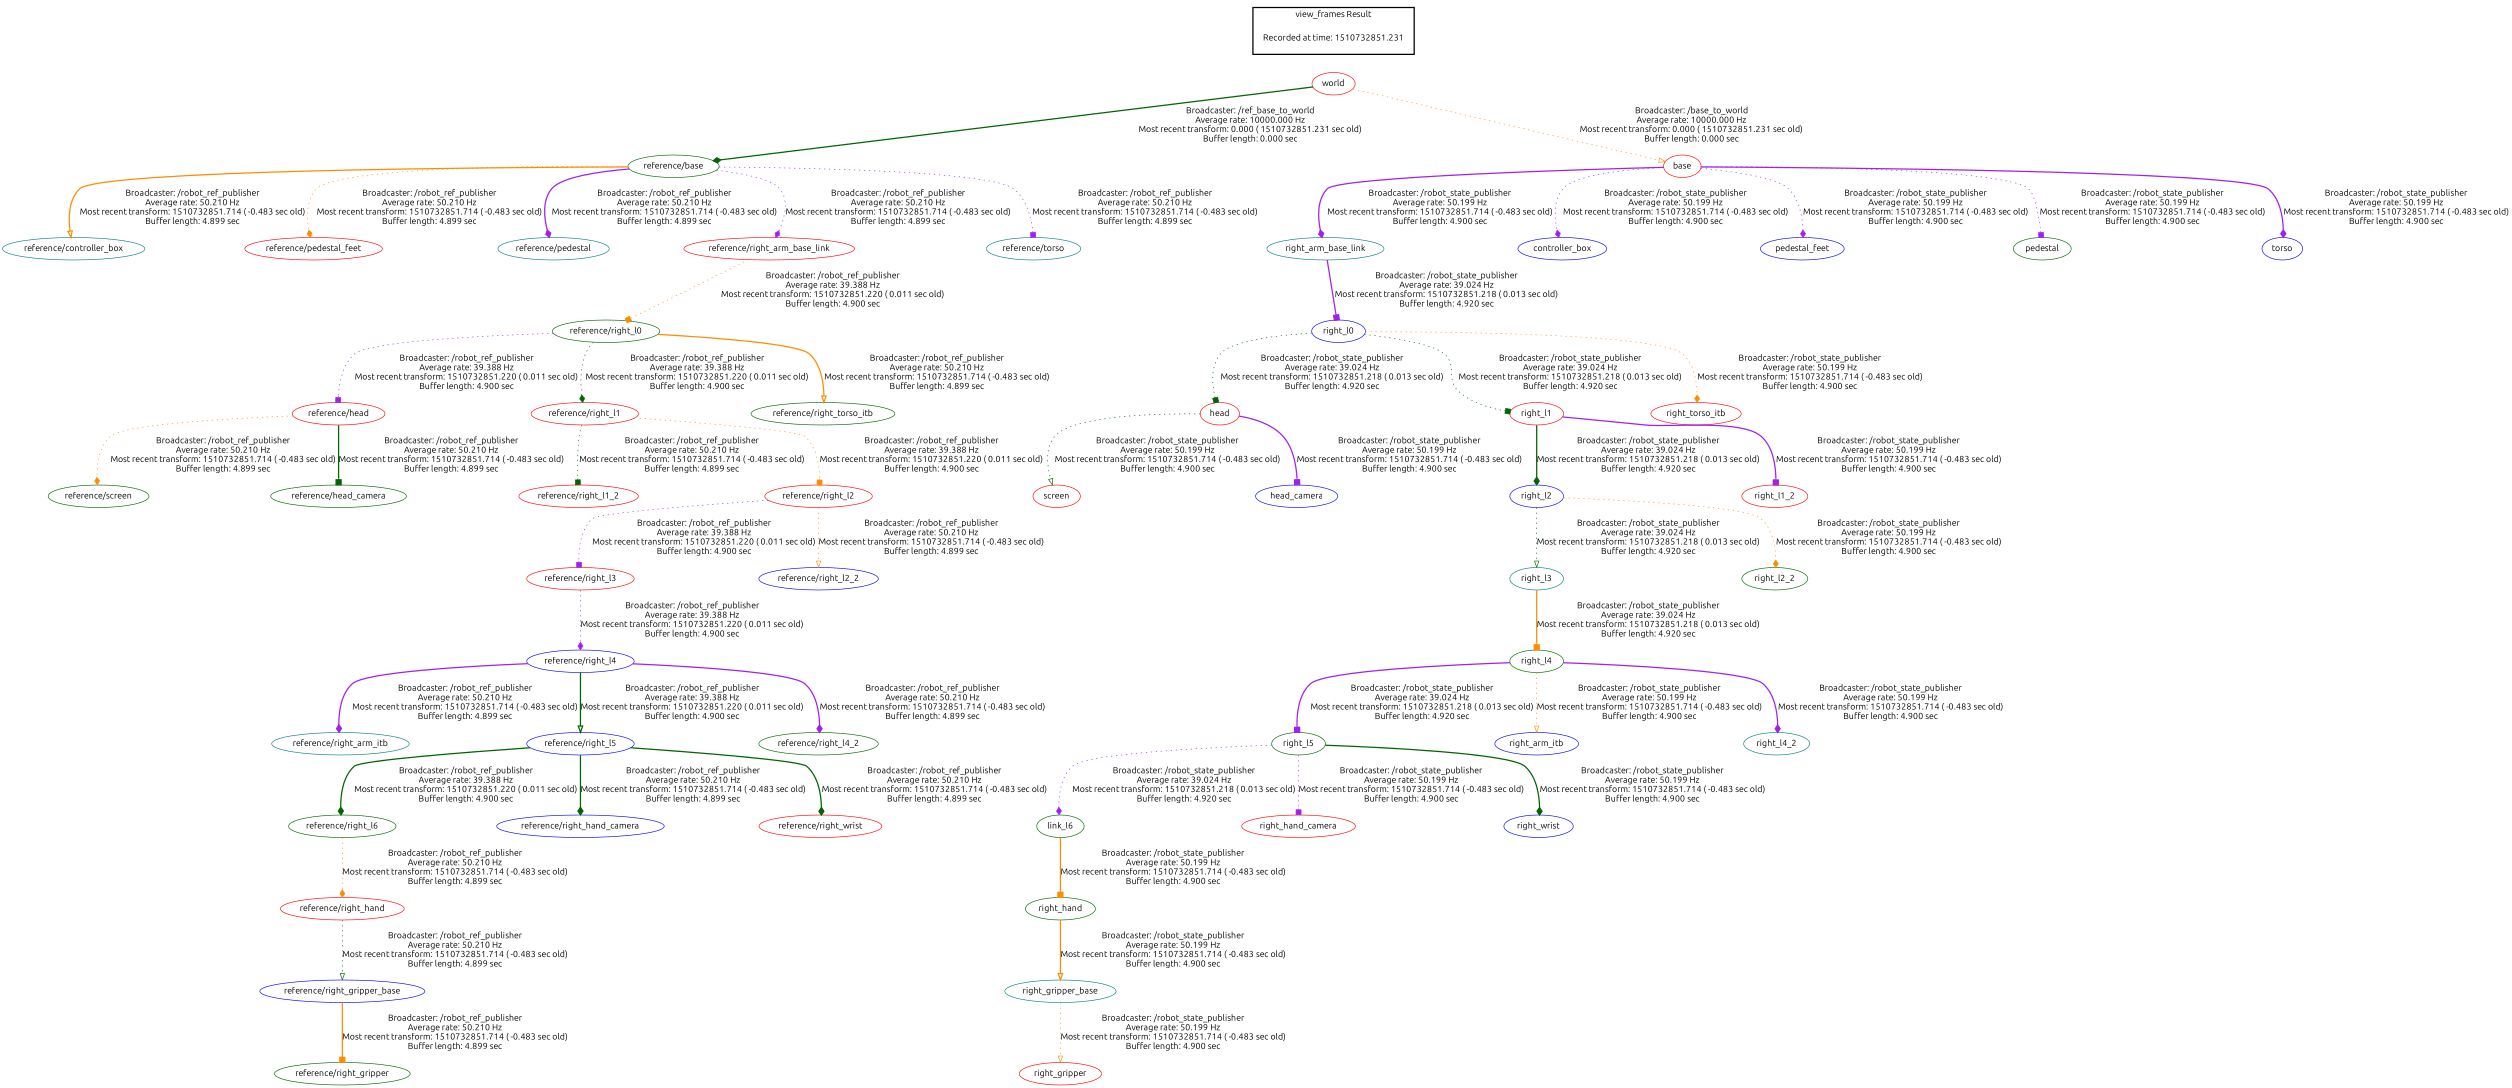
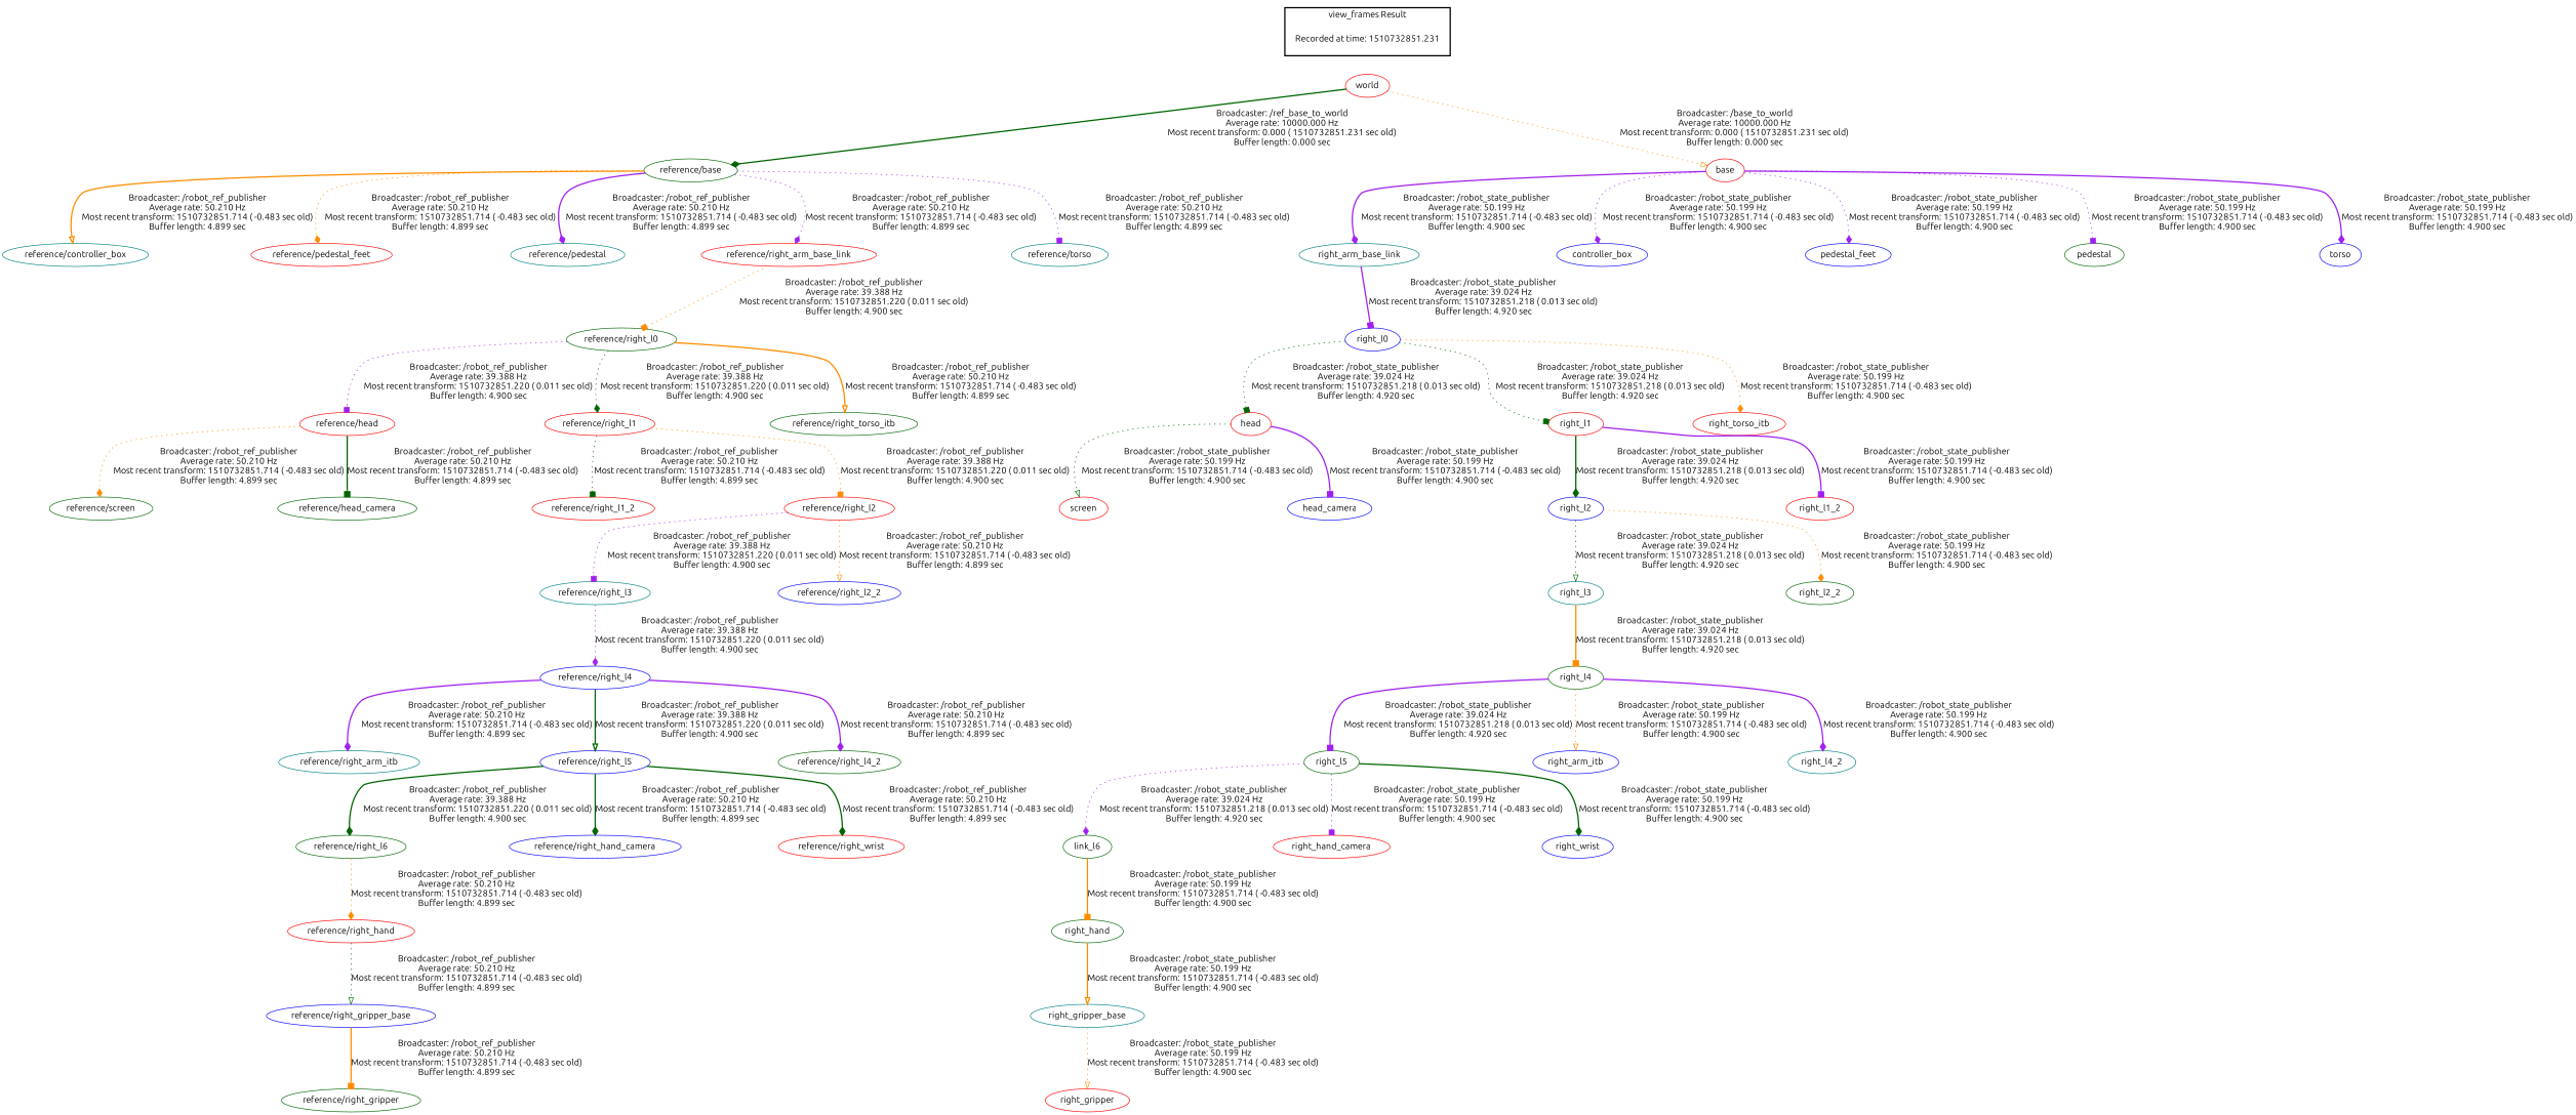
  digraph {
    fontname=Ubuntu
    node [color=red fontname=Ubuntu]
    edge [fontname=Ubuntu style=dotted arrowhead=diamond color=purple]
    "Recorded at time: 1510732851.231" [shape=plaintext]
    world
    "reference/base" [color=darkgreen]
    base
    "reference/controller_box" [color=teal]
    "reference/pedestal_feet"
    "reference/pedestal" [color=teal]
    "reference/right_arm_base_link"
    "reference/torso" [color=teal]
    right_arm_base_link [color=teal]
    controller_box [color=blue]
    pedestal_feet [color=blue]
    pedestal [color=darkgreen]
    torso [color=blue]
    "reference/right_l0" [color=darkgreen]
    right_l0 [color=blue]
    head
    right_l1
    right_torso_itb
    screen
    head_camera [color=blue]
    right_l2 [color=blue]
    right_l1_2
    right_l3 [color=teal]
    right_l2_2 [color=darkgreen]
    right_l4 [color=darkgreen]
    right_l5 [color=darkgreen]
    right_arm_itb [color=blue]
    right_l4_2 [color=teal]
    n30 [color=darkgreen label=link_l6]
    right_hand_camera
    right_wrist [color=blue]
    right_hand [color=darkgreen]
    right_gripper_base [color=teal]
    right_gripper
    "reference/screen" [color=darkgreen]
    "reference/head"
    "reference/head_camera" [color=darkgreen]
    "reference/right_l1"
    "reference/right_torso_itb" [color=darkgreen]
    "reference/right_l1_2"
    "reference/right_l2"
    "reference/right_l4" [color=blue]
    "reference/right_arm_itb" [color=teal]
    "reference/right_l5" [color=blue]
    "reference/right_l4_2" [color=darkgreen]
    "reference/right_l6" [color=darkgreen]
    "reference/right_hand_camera" [color=blue]
    "reference/right_wrist"
-   "reference/right_l3"
+   "reference/right_l3" [color=teal]
    "reference/right_gripper_base" [color=blue]
    "reference/right_hand"
    "reference/right_gripper" [color=darkgreen]
    "reference/right_l2_2" [color=blue]
    subgraph cluster_1 {
      color=black
      label="view_frames Result"
      style=bold
      "Recorded at time: 1510732851.231"
    }
    "Recorded at time: 1510732851.231" -> world [style=invis arrowhead="" color=""]
    world -> "reference/base" [color=darkgreen label="Broadcaster: /ref_base_to_world\nAverage rate: 10000.000 Hz\nMost recent transform: 0.000 ( 1510732851.231 sec old)\nBuffer length: 0.000 sec\n" style=bold]
    world -> base [arrowhead=onormal color=darkorange label="Broadcaster: /base_to_world\nAverage rate: 10000.000 Hz\nMost recent transform: 0.000 ( 1510732851.231 sec old)\nBuffer length: 0.000 sec\n"]
    "reference/base" -> "reference/controller_box" [arrowhead=onormal color=darkorange label="Broadcaster: /robot_ref_publisher\nAverage rate: 50.210 Hz\nMost recent transform: 1510732851.714 ( -0.483 sec old)\nBuffer length: 4.899 sec\n" style=bold]
    "reference/base" -> "reference/pedestal_feet" [color=darkorange label="Broadcaster: /robot_ref_publisher\nAverage rate: 50.210 Hz\nMost recent transform: 1510732851.714 ( -0.483 sec old)\nBuffer length: 4.899 sec\n"]
    "reference/base" -> "reference/pedestal" [label="Broadcaster: /robot_ref_publisher\nAverage rate: 50.210 Hz\nMost recent transform: 1510732851.714 ( -0.483 sec old)\nBuffer length: 4.899 sec\n" style=bold]
    "reference/base" -> "reference/right_arm_base_link" [label="Broadcaster: /robot_ref_publisher\nAverage rate: 50.210 Hz\nMost recent transform: 1510732851.714 ( -0.483 sec old)\nBuffer length: 4.899 sec\n"]
    "reference/base" -> "reference/torso" [arrowhead=box label="Broadcaster: /robot_ref_publisher\nAverage rate: 50.210 Hz\nMost recent transform: 1510732851.714 ( -0.483 sec old)\nBuffer length: 4.899 sec\n"]
    base -> right_arm_base_link [label="Broadcaster: /robot_state_publisher\nAverage rate: 50.199 Hz\nMost recent transform: 1510732851.714 ( -0.483 sec old)\nBuffer length: 4.900 sec\n" style=bold]
    base -> controller_box [label="Broadcaster: /robot_state_publisher\nAverage rate: 50.199 Hz\nMost recent transform: 1510732851.714 ( -0.483 sec old)\nBuffer length: 4.900 sec\n"]
    base -> pedestal_feet [label="Broadcaster: /robot_state_publisher\nAverage rate: 50.199 Hz\nMost recent transform: 1510732851.714 ( -0.483 sec old)\nBuffer length: 4.900 sec\n"]
    base -> pedestal [arrowhead=box label="Broadcaster: /robot_state_publisher\nAverage rate: 50.199 Hz\nMost recent transform: 1510732851.714 ( -0.483 sec old)\nBuffer length: 4.900 sec\n"]
    base -> torso [label="Broadcaster: /robot_state_publisher\nAverage rate: 50.199 Hz\nMost recent transform: 1510732851.714 ( -0.483 sec old)\nBuffer length: 4.900 sec\n" style=bold]
    "reference/right_arm_base_link" -> "reference/right_l0" [arrowhead=box color=darkorange label="Broadcaster: /robot_ref_publisher\nAverage rate: 39.388 Hz\nMost recent transform: 1510732851.220 ( 0.011 sec old)\nBuffer length: 4.900 sec\n"]
    right_arm_base_link -> right_l0 [arrowhead=box label="Broadcaster: /robot_state_publisher\nAverage rate: 39.024 Hz\nMost recent transform: 1510732851.218 ( 0.013 sec old)\nBuffer length: 4.920 sec\n" style=bold]
    "reference/right_l0" -> "reference/head" [arrowhead=box label="Broadcaster: /robot_ref_publisher\nAverage rate: 39.388 Hz\nMost recent transform: 1510732851.220 ( 0.011 sec old)\nBuffer length: 4.900 sec\n"]
    "reference/right_l0" -> "reference/right_l1" [color=darkgreen label="Broadcaster: /robot_ref_publisher\nAverage rate: 39.388 Hz\nMost recent transform: 1510732851.220 ( 0.011 sec old)\nBuffer length: 4.900 sec\n"]
    "reference/right_l0" -> "reference/right_torso_itb" [arrowhead=onormal color=darkorange label="Broadcaster: /robot_ref_publisher\nAverage rate: 50.210 Hz\nMost recent transform: 1510732851.714 ( -0.483 sec old)\nBuffer length: 4.899 sec\n" style=bold]
    right_l0 -> head [arrowhead=box color=darkgreen label="Broadcaster: /robot_state_publisher\nAverage rate: 39.024 Hz\nMost recent transform: 1510732851.218 ( 0.013 sec old)\nBuffer length: 4.920 sec\n"]
    right_l0 -> right_l1 [arrowhead=box color=darkgreen label="Broadcaster: /robot_state_publisher\nAverage rate: 39.024 Hz\nMost recent transform: 1510732851.218 ( 0.013 sec old)\nBuffer length: 4.920 sec\n"]
    right_l0 -> right_torso_itb [color=darkorange label="Broadcaster: /robot_state_publisher\nAverage rate: 50.199 Hz\nMost recent transform: 1510732851.714 ( -0.483 sec old)\nBuffer length: 4.900 sec\n"]
    head -> screen [arrowhead=onormal color=darkgreen label="Broadcaster: /robot_state_publisher\nAverage rate: 50.199 Hz\nMost recent transform: 1510732851.714 ( -0.483 sec old)\nBuffer length: 4.900 sec\n"]
    head -> head_camera [arrowhead=box label="Broadcaster: /robot_state_publisher\nAverage rate: 50.199 Hz\nMost recent transform: 1510732851.714 ( -0.483 sec old)\nBuffer length: 4.900 sec\n" style=bold]
    right_l1 -> right_l2 [color=darkgreen label="Broadcaster: /robot_state_publisher\nAverage rate: 39.024 Hz\nMost recent transform: 1510732851.218 ( 0.013 sec old)\nBuffer length: 4.920 sec\n" style=bold]
    right_l1 -> right_l1_2 [arrowhead=box label="Broadcaster: /robot_state_publisher\nAverage rate: 50.199 Hz\nMost recent transform: 1510732851.714 ( -0.483 sec old)\nBuffer length: 4.900 sec\n" style=bold]
    right_l2 -> right_l3 [arrowhead=onormal color=darkgreen label="Broadcaster: /robot_state_publisher\nAverage rate: 39.024 Hz\nMost recent transform: 1510732851.218 ( 0.013 sec old)\nBuffer length: 4.920 sec\n"]
    right_l2 -> right_l2_2 [color=darkorange label="Broadcaster: /robot_state_publisher\nAverage rate: 50.199 Hz\nMost recent transform: 1510732851.714 ( -0.483 sec old)\nBuffer length: 4.900 sec\n"]
    right_l3 -> right_l4 [arrowhead=box color=darkorange label="Broadcaster: /robot_state_publisher\nAverage rate: 39.024 Hz\nMost recent transform: 1510732851.218 ( 0.013 sec old)\nBuffer length: 4.920 sec\n" style=bold]
    right_l4 -> right_l5 [arrowhead=box label="Broadcaster: /robot_state_publisher\nAverage rate: 39.024 Hz\nMost recent transform: 1510732851.218 ( 0.013 sec old)\nBuffer length: 4.920 sec\n" style=bold]
    right_l4 -> right_arm_itb [arrowhead=onormal color=darkorange label="Broadcaster: /robot_state_publisher\nAverage rate: 50.199 Hz\nMost recent transform: 1510732851.714 ( -0.483 sec old)\nBuffer length: 4.900 sec\n"]
    right_l4 -> right_l4_2 [label="Broadcaster: /robot_state_publisher\nAverage rate: 50.199 Hz\nMost recent transform: 1510732851.714 ( -0.483 sec old)\nBuffer length: 4.900 sec\n" style=bold]
    right_l5 -> n30 [label="Broadcaster: /robot_state_publisher\nAverage rate: 39.024 Hz\nMost recent transform: 1510732851.218 ( 0.013 sec old)\nBuffer length: 4.920 sec\n"]
    right_l5 -> right_hand_camera [arrowhead=box label="Broadcaster: /robot_state_publisher\nAverage rate: 50.199 Hz\nMost recent transform: 1510732851.714 ( -0.483 sec old)\nBuffer length: 4.900 sec\n"]
    right_l5 -> right_wrist [color=darkgreen label="Broadcaster: /robot_state_publisher\nAverage rate: 50.199 Hz\nMost recent transform: 1510732851.714 ( -0.483 sec old)\nBuffer length: 4.900 sec\n" style=bold]
    n30 -> right_hand [arrowhead=box color=darkorange label="Broadcaster: /robot_state_publisher\nAverage rate: 50.199 Hz\nMost recent transform: 1510732851.714 ( -0.483 sec old)\nBuffer length: 4.900 sec\n" style=bold]
    right_hand -> right_gripper_base [arrowhead=onormal color=darkorange label="Broadcaster: /robot_state_publisher\nAverage rate: 50.199 Hz\nMost recent transform: 1510732851.714 ( -0.483 sec old)\nBuffer length: 4.900 sec\n" style=bold]
    right_gripper_base -> right_gripper [arrowhead=onormal color=darkorange label="Broadcaster: /robot_state_publisher\nAverage rate: 50.199 Hz\nMost recent transform: 1510732851.714 ( -0.483 sec old)\nBuffer length: 4.900 sec\n"]
    "reference/head" -> "reference/screen" [color=darkorange label="Broadcaster: /robot_ref_publisher\nAverage rate: 50.210 Hz\nMost recent transform: 1510732851.714 ( -0.483 sec old)\nBuffer length: 4.899 sec\n"]
    "reference/head" -> "reference/head_camera" [arrowhead=box color=darkgreen label="Broadcaster: /robot_ref_publisher\nAverage rate: 50.210 Hz\nMost recent transform: 1510732851.714 ( -0.483 sec old)\nBuffer length: 4.899 sec\n" style=bold]
    "reference/right_l1" -> "reference/right_l1_2" [arrowhead=box color=darkgreen label="Broadcaster: /robot_ref_publisher\nAverage rate: 50.210 Hz\nMost recent transform: 1510732851.714 ( -0.483 sec old)\nBuffer length: 4.899 sec\n"]
    "reference/right_l1" -> "reference/right_l2" [arrowhead=box color=darkorange label="Broadcaster: /robot_ref_publisher\nAverage rate: 39.388 Hz\nMost recent transform: 1510732851.220 ( 0.011 sec old)\nBuffer length: 4.900 sec\n"]
    "reference/right_l2" -> "reference/right_l3" [arrowhead=box label="Broadcaster: /robot_ref_publisher\nAverage rate: 39.388 Hz\nMost recent transform: 1510732851.220 ( 0.011 sec old)\nBuffer length: 4.900 sec\n"]
    "reference/right_l2" -> "reference/right_l2_2" [arrowhead=onormal color=darkorange label="Broadcaster: /robot_ref_publisher\nAverage rate: 50.210 Hz\nMost recent transform: 1510732851.714 ( -0.483 sec old)\nBuffer length: 4.899 sec\n"]
    "reference/right_l4" -> "reference/right_arm_itb" [label="Broadcaster: /robot_ref_publisher\nAverage rate: 50.210 Hz\nMost recent transform: 1510732851.714 ( -0.483 sec old)\nBuffer length: 4.899 sec\n" style=bold]
    "reference/right_l4" -> "reference/right_l5" [arrowhead=onormal color=darkgreen label="Broadcaster: /robot_ref_publisher\nAverage rate: 39.388 Hz\nMost recent transform: 1510732851.220 ( 0.011 sec old)\nBuffer length: 4.900 sec\n" style=bold]
    "reference/right_l4" -> "reference/right_l4_2" [label="Broadcaster: /robot_ref_publisher\nAverage rate: 50.210 Hz\nMost recent transform: 1510732851.714 ( -0.483 sec old)\nBuffer length: 4.899 sec\n" style=bold]
    "reference/right_l5" -> "reference/right_l6" [color=darkgreen label="Broadcaster: /robot_ref_publisher\nAverage rate: 39.388 Hz\nMost recent transform: 1510732851.220 ( 0.011 sec old)\nBuffer length: 4.900 sec\n" style=bold]
    "reference/right_l5" -> "reference/right_hand_camera" [color=darkgreen label="Broadcaster: /robot_ref_publisher\nAverage rate: 50.210 Hz\nMost recent transform: 1510732851.714 ( -0.483 sec old)\nBuffer length: 4.899 sec\n" style=bold]
    "reference/right_l5" -> "reference/right_wrist" [color=darkgreen label="Broadcaster: /robot_ref_publisher\nAverage rate: 50.210 Hz\nMost recent transform: 1510732851.714 ( -0.483 sec old)\nBuffer length: 4.899 sec\n" style=bold]
    "reference/right_l6" -> "reference/right_hand" [color=darkorange label="Broadcaster: /robot_ref_publisher\nAverage rate: 50.210 Hz\nMost recent transform: 1510732851.714 ( -0.483 sec old)\nBuffer length: 4.899 sec\n"]
    "reference/right_l3" -> "reference/right_l4" [label="Broadcaster: /robot_ref_publisher\nAverage rate: 39.388 Hz\nMost recent transform: 1510732851.220 ( 0.011 sec old)\nBuffer length: 4.900 sec\n"]
    "reference/right_gripper_base" -> "reference/right_gripper" [arrowhead=box color=darkorange label="Broadcaster: /robot_ref_publisher\nAverage rate: 50.210 Hz\nMost recent transform: 1510732851.714 ( -0.483 sec old)\nBuffer length: 4.899 sec\n" style=bold]
    "reference/right_hand" -> "reference/right_gripper_base" [arrowhead=onormal color=darkgreen label="Broadcaster: /robot_ref_publisher\nAverage rate: 50.210 Hz\nMost recent transform: 1510732851.714 ( -0.483 sec old)\nBuffer length: 4.899 sec\n"]
  }
